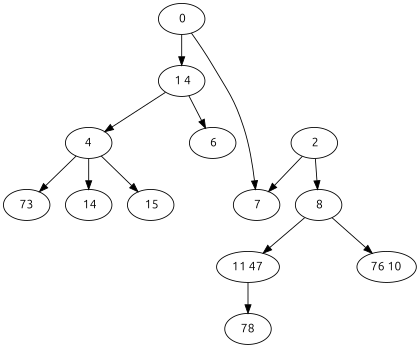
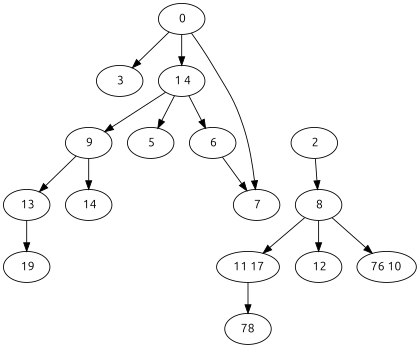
  digraph {
    fontname=Ubuntu
    node [fontname=Ubuntu]
    edge [fontname=Ubuntu]
    " 0"
+   " 3"
    " 1 4"
    " 7"
    " 2"
    " 8"
-   " 9" [label=4]
+   " 9"
+   " 5"
    " 6"
-   " 11 17" [label="11 47"]
+   " 11 17"
+   " 12"
    n12 [label="76 10"]
-   " 13" [label=73]
+   " 13"
    " 14"
-   " 15"
    n16 [label=78]
+   " 19"
+   " 0" -> " 3"
    " 0" -> " 1 4"
    " 0" -> " 7"
    " 1 4" -> " 9"
+   " 1 4" -> " 5"
    " 1 4" -> " 6"
-   " 2" -> " 7"
+   " 6" -> " 7"
    " 2" -> " 8"
    " 8" -> " 11 17"
+   " 8" -> " 12"
    " 8" -> n12
    " 9" -> " 13"
    " 9" -> " 14"
-   " 9" -> " 15"
    " 11 17" -> n16
+   " 13" -> " 19"
  }
